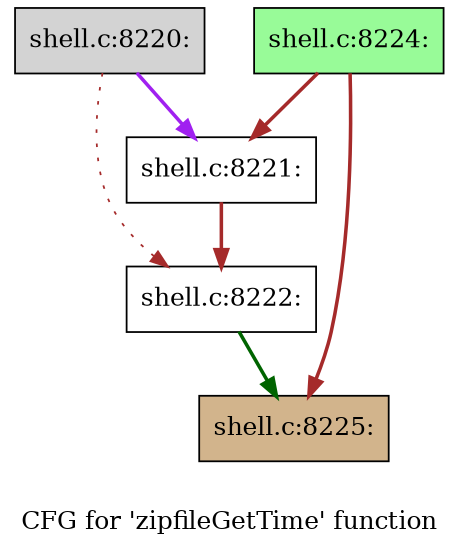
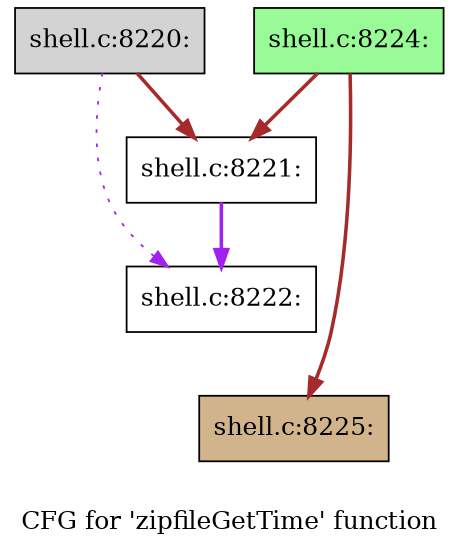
  digraph {
    label="CFG for 'zipfileGetTime' function"
    node [fillcolor=white shape=record style=filled]
    edge [color=brown style=bold]
    n1 [fillcolor=lightgrey label="{shell.c:8220:}"]
    n2 [label="{shell.c:8222:}"]
    n3 [label="{shell.c:8221:}"]
    n4 [fillcolor=tan label="{shell.c:8225:}"]
    n5 [fillcolor=palegreen label="{shell.c:8224:}"]
-   n1 -> n2 [style=dotted]
-   n1 -> n3 [color=purple]
-   n2 -> n4 [color=darkgreen]
-   n3 -> n2
+   n1 -> n2 [color=purple style=dotted]
+   n1 -> n3
+   n3 -> n2 [color=purple]
    n5 -> n3
    n5 -> n4
  }
